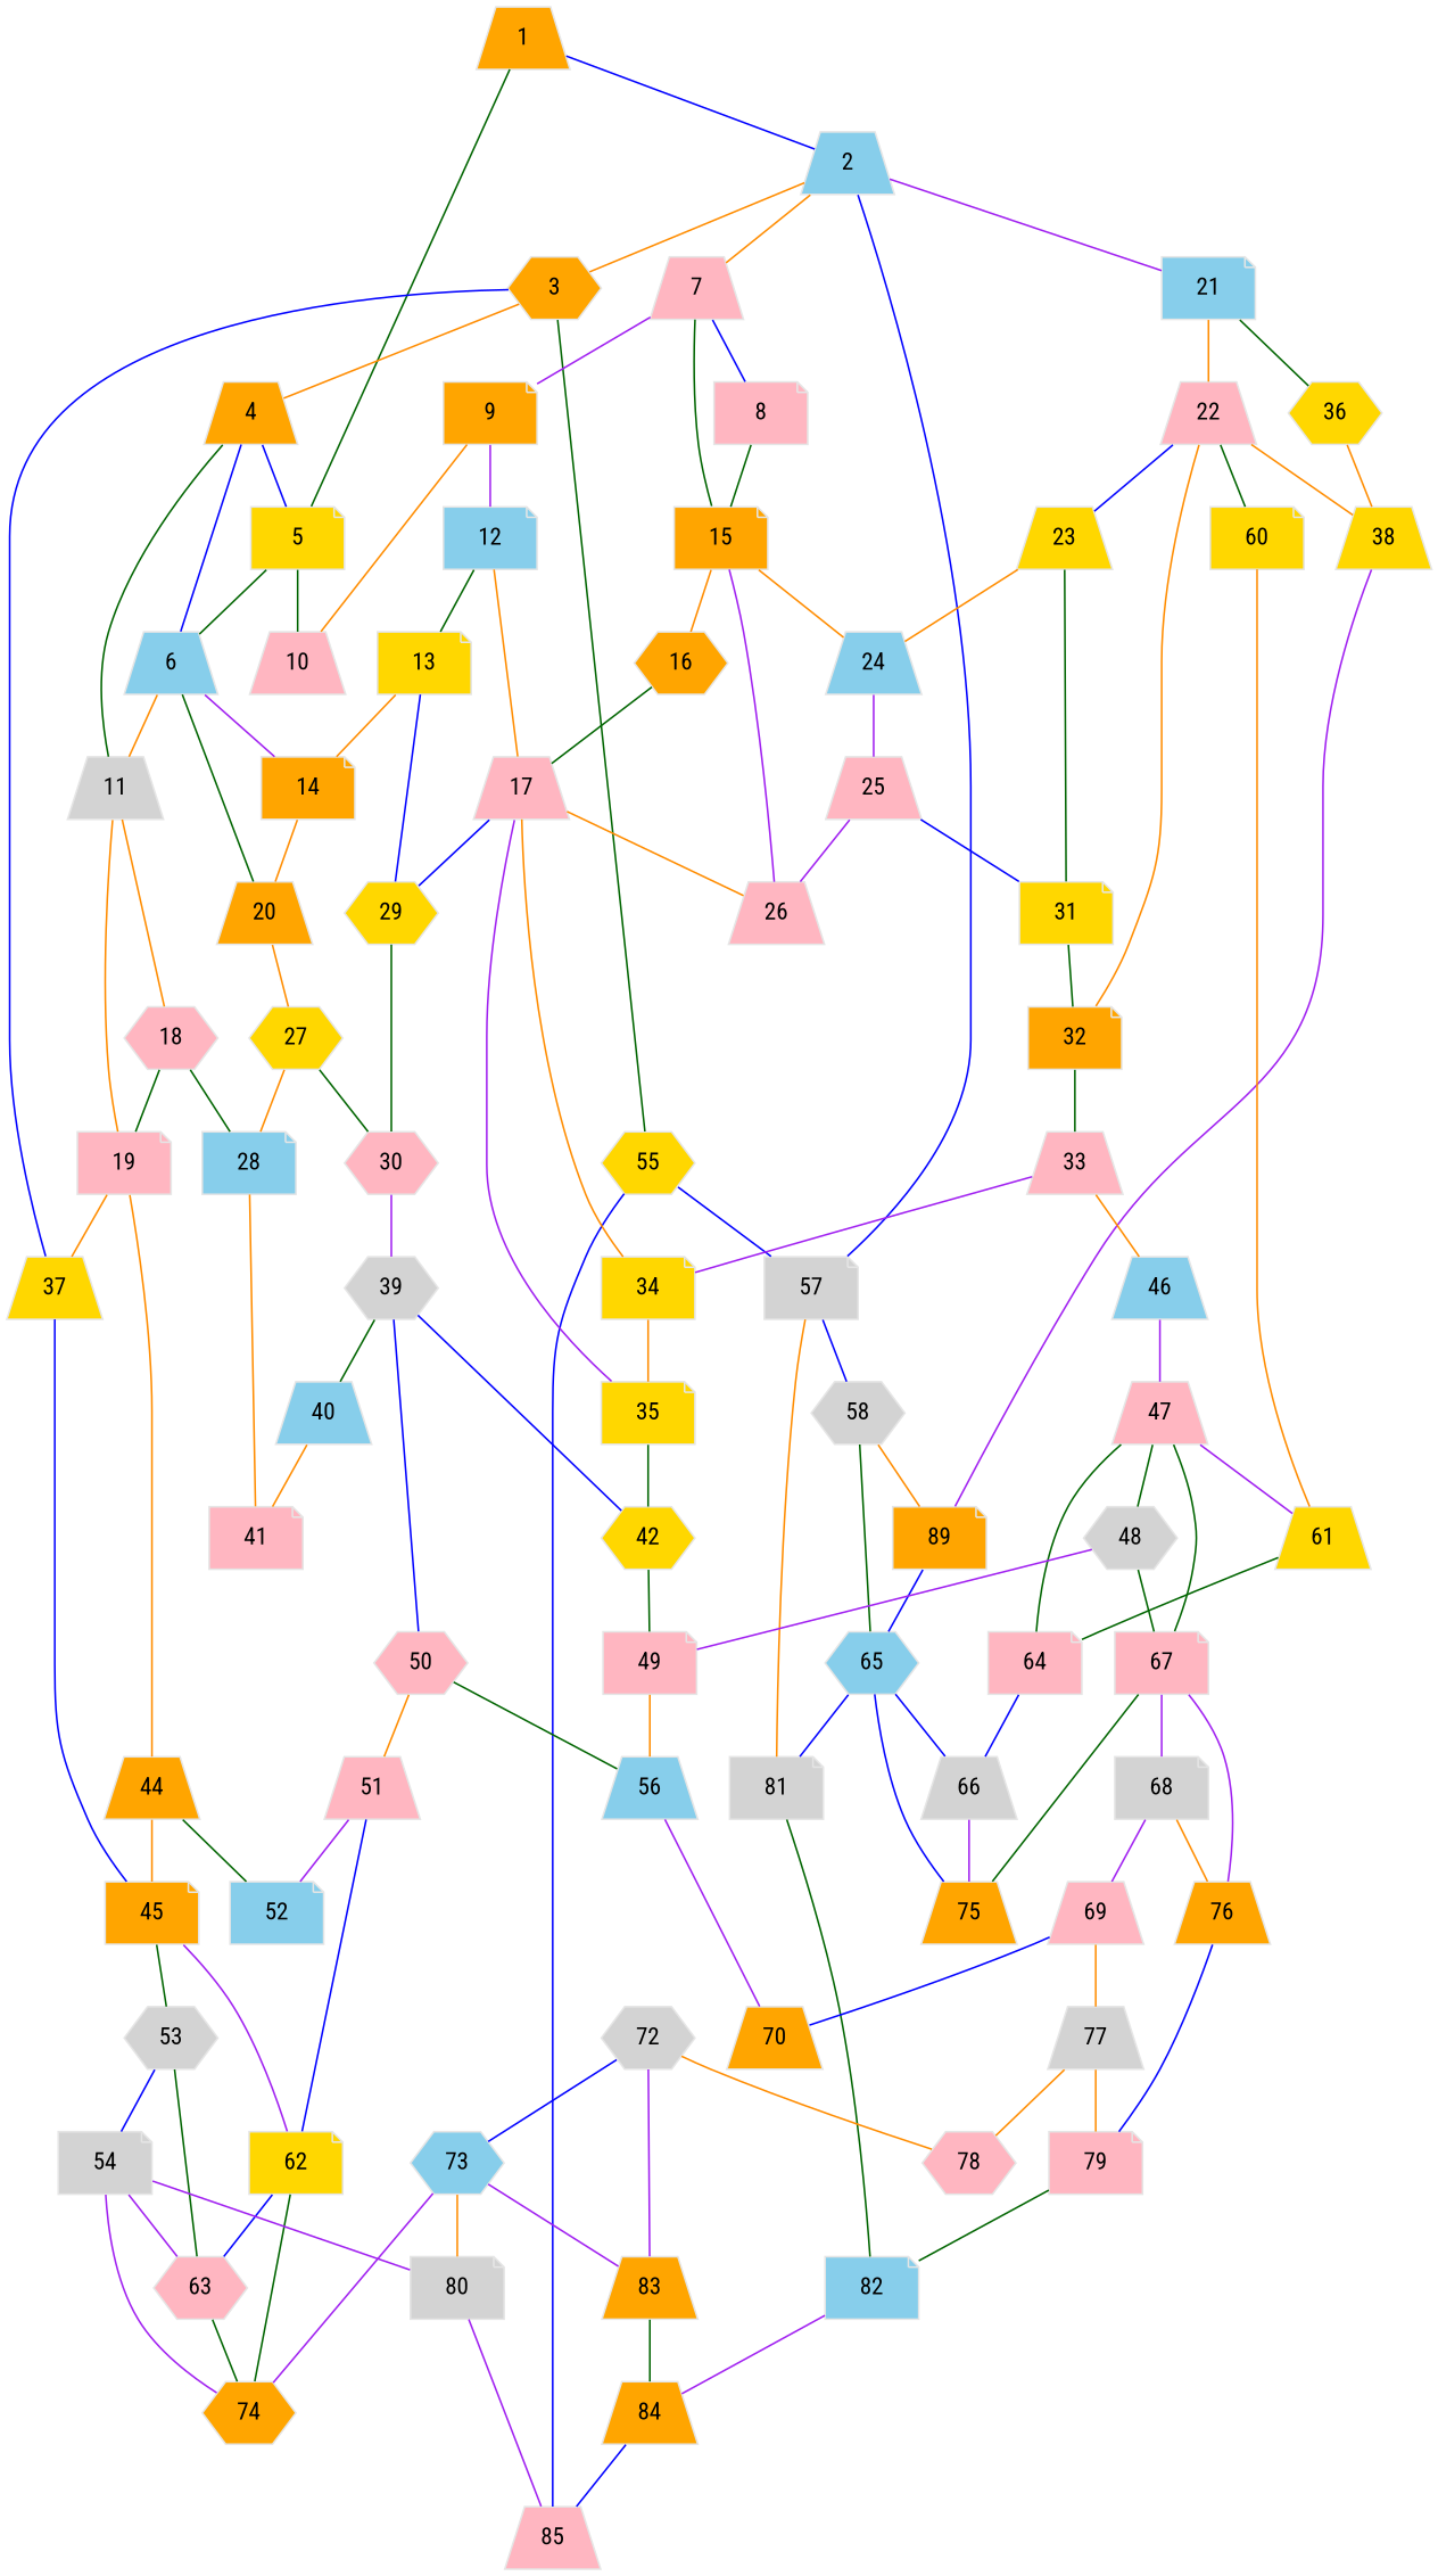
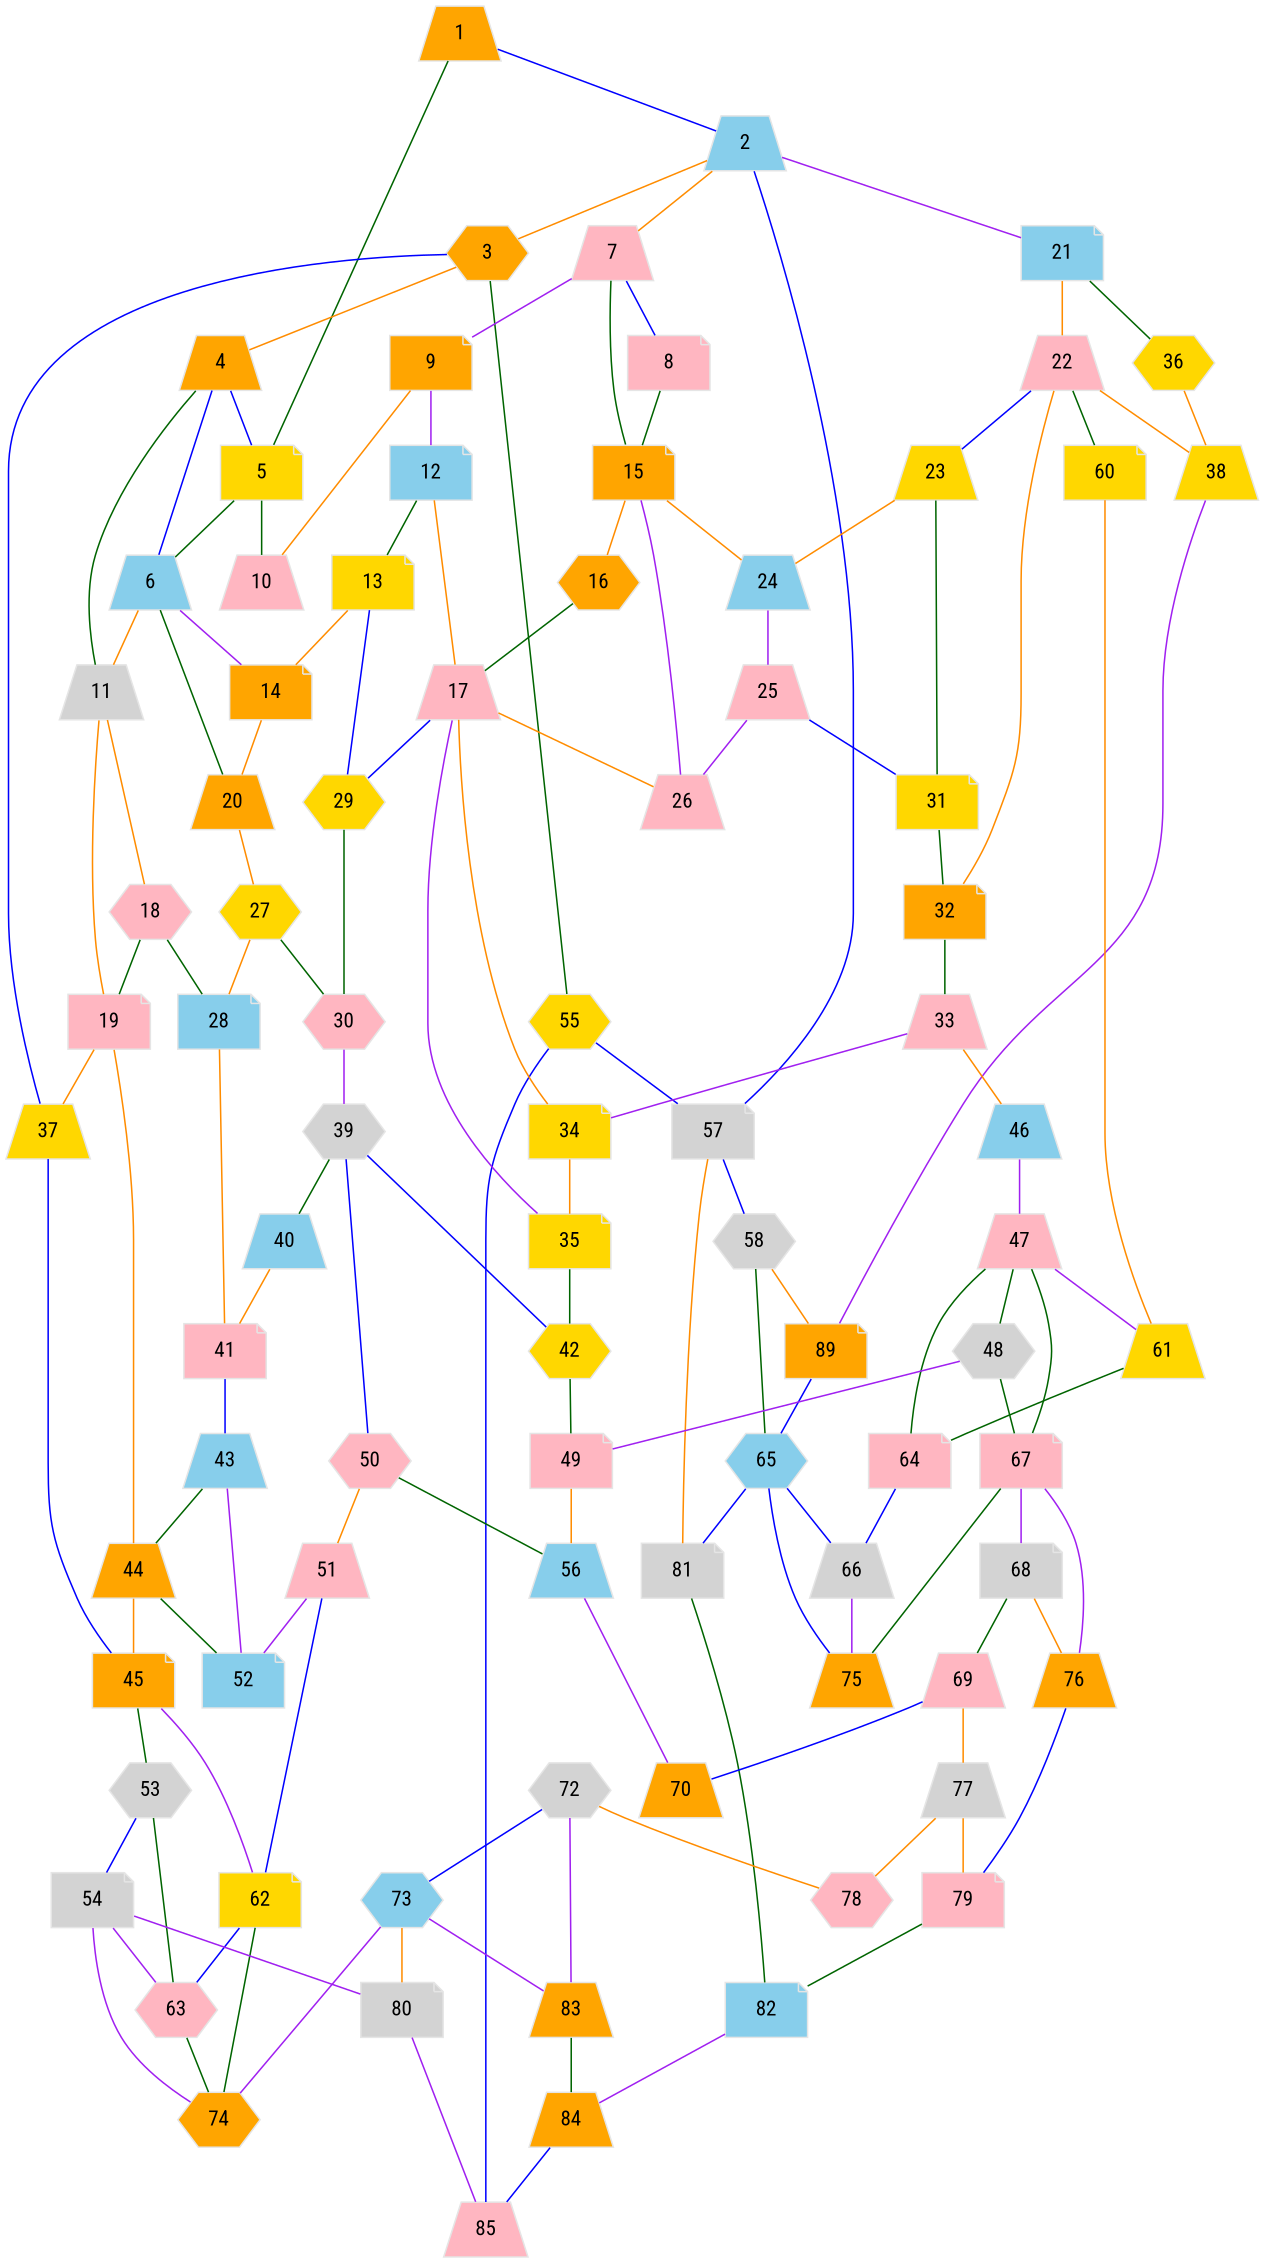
  graph {
    fontname="Roboto Condensed"
    node [color=gray90 fillcolor=lightpink fontname="Roboto Condensed" shape=trapezium style=filled]
    edge [color=darkgreen fontname="Roboto Condensed" weight=1.0]
    1 [fillcolor=orange]
    2 [fillcolor=skyblue]
    5 [fillcolor=gold shape=note]
    3 [fillcolor=orange shape=hexagon]
    7
    21 [fillcolor=skyblue shape=note]
    57 [fillcolor=lightgrey shape=note]
    6 [fillcolor=skyblue]
    10
    4 [fillcolor=orange]
    37 [fillcolor=gold]
    55 [fillcolor=gold shape=hexagon]
    8 [shape=note]
    15 [fillcolor=orange shape=note]
    9 [fillcolor=orange shape=note]
    22
    36 [fillcolor=gold shape=hexagon]
    58 [fillcolor=lightgrey shape=hexagon]
    81 [fillcolor=lightgrey shape=note]
    11 [fillcolor=lightgrey]
    45 [fillcolor=orange shape=note]
    85
    14 [fillcolor=orange shape=note]
    20 [fillcolor=orange]
    18 [shape=hexagon]
    19 [shape=note]
    27 [fillcolor=gold shape=hexagon]
    16 [fillcolor=orange shape=hexagon]
    24 [fillcolor=skyblue]
    26
    12 [fillcolor=skyblue shape=note]
    13 [fillcolor=gold shape=note]
    17
    28 [fillcolor=skyblue shape=note]
    44 [fillcolor=orange]
    29 [fillcolor=gold shape=hexagon]
    34 [fillcolor=gold shape=note]
    35 [fillcolor=gold shape=note]
    30 [shape=hexagon]
    25
    42 [fillcolor=gold shape=hexagon]
    41 [shape=note]
    52 [fillcolor=skyblue shape=note]
    23 [fillcolor=gold]
    32 [fillcolor=orange shape=note]
    38 [fillcolor=gold]
    60 [fillcolor=gold shape=note]
    31 [fillcolor=gold shape=note]
    33
    n50 [fillcolor=orange label=89 shape=note]
    61 [fillcolor=gold]
    39 [fillcolor=lightgrey shape=hexagon]
+   43 [fillcolor=skyblue]
    40 [fillcolor=skyblue]
    50 [shape=hexagon]
    46 [fillcolor=skyblue]
    47
    49 [shape=note]
    53 [fillcolor=lightgrey shape=hexagon]
    62 [fillcolor=gold shape=note]
    65 [fillcolor=skyblue shape=hexagon]
    56 [fillcolor=skyblue]
    51
    54 [fillcolor=lightgrey shape=note]
    63 [shape=hexagon]
    74 [fillcolor=orange shape=hexagon]
    48 [fillcolor=lightgrey shape=hexagon]
    64 [shape=note]
    67 [shape=note]
    66 [fillcolor=lightgrey]
    75 [fillcolor=orange]
    68 [fillcolor=lightgrey shape=note]
    76 [fillcolor=orange]
    70 [fillcolor=orange]
    80 [fillcolor=lightgrey shape=note]
    82 [fillcolor=skyblue shape=note]
    69
    79 [shape=note]
    77 [fillcolor=lightgrey]
    78 [shape=hexagon]
    72 [fillcolor=lightgrey shape=hexagon]
    73 [fillcolor=skyblue shape=hexagon]
    83 [fillcolor=orange]
    84 [fillcolor=orange]
    1 -- 2 [color=blue]
    1 -- 5
    2 -- 3 [color=darkorange]
    2 -- 7 [color=darkorange]
    2 -- 21 [color=purple weight=2.0]
    2 -- 57 [color=blue]
    5 -- 6
    5 -- 10 [weight=2.0]
    3 -- 4 [color=darkorange]
    3 -- 37 [color=blue]
    3 -- 55
    7 -- 8 [color=blue]
    7 -- 15
    7 -- 9 [color=purple]
    21 -- 22 [color=darkorange]
    21 -- 36 [weight=2.0]
    57 -- 58 [color=blue]
    57 -- 81 [color=darkorange]
    6 -- 11 [color=darkorange weight=2.0]
    6 -- 14 [color=purple]
    6 -- 20
    4 -- 5 [color=blue]
    4 -- 6 [color=blue]
    4 -- 11
    37 -- 45 [color=blue]
    55 -- 57 [color=blue]
    55 -- 85 [color=blue]
    8 -- 15
    15 -- 16 [color=darkorange weight=2.0]
    15 -- 24 [color=darkorange]
    15 -- 26 [color=purple]
    9 -- 10 [color=darkorange]
    9 -- 12 [color=purple]
    22 -- 23 [color=blue]
    22 -- 32 [color=darkorange]
    22 -- 38 [color=darkorange]
    22 -- 60 [weight=2.0]
    36 -- 38 [color=darkorange]
    58 -- n50 [color=darkorange]
    58 -- 65 [weight=2.0]
    81 -- 82
    11 -- 18 [color=darkorange]
    11 -- 19 [color=darkorange]
    45 -- 53
    45 -- 62 [color=purple]
    14 -- 20 [color=darkorange]
    20 -- 27 [color=darkorange]
    18 -- 19
    18 -- 28
    19 -- 37 [color=darkorange]
    19 -- 44 [color=darkorange weight=2.0]
    27 -- 28 [color=darkorange]
    27 -- 30
    16 -- 17
    24 -- 25 [color=purple]
    12 -- 13
    12 -- 17 [color=darkorange]
    13 -- 14 [color=darkorange]
    13 -- 29 [color=blue]
    17 -- 26 [color=darkorange]
    17 -- 29 [color=blue]
    17 -- 34 [color=darkorange]
    17 -- 35 [color=purple]
    28 -- 41 [color=darkorange]
    44 -- 45 [color=darkorange weight=2.0]
    44 -- 52
    29 -- 30
    34 -- 35 [color=darkorange]
    35 -- 42
    30 -- 39 [color=purple]
    25 -- 26 [color=purple]
    25 -- 31 [color=blue]
    42 -- 49
+   41 -- 43 [color=blue]
    23 -- 24 [color=darkorange]
    23 -- 31
    32 -- 33
    38 -- n50 [color=purple]
    60 -- 61 [color=darkorange]
    31 -- 32
    33 -- 34 [color=purple]
    33 -- 46 [color=darkorange]
    n50 -- 65 [color=blue]
    61 -- 64
    39 -- 42 [color=blue weight=2.0]
    39 -- 40 [weight=2.0]
    39 -- 50 [color=blue]
+   43 -- 44
+   43 -- 52 [color=purple]
    40 -- 41 [color=darkorange]
    50 -- 56
    50 -- 51 [color=darkorange]
    46 -- 47 [color=purple weight=2.0]
    47 -- 61 [color=purple]
    47 -- 48
    47 -- 64
    47 -- 67
    49 -- 56 [color=darkorange]
    53 -- 54 [color=blue]
    53 -- 63 [weight=2.0]
    62 -- 63 [color=blue weight=2.0]
    62 -- 74
    65 -- 81 [color=blue]
    65 -- 66 [color=blue]
    65 -- 75 [color=blue]
    56 -- 70 [color=purple]
    51 -- 52 [color=purple]
    51 -- 62 [color=blue]
    54 -- 63 [color=purple]
    54 -- 74 [color=purple]
    54 -- 80 [color=purple]
    63 -- 74
    48 -- 49 [color=purple]
    48 -- 67
    64 -- 66 [color=blue]
    67 -- 75
    67 -- 68 [color=purple]
    67 -- 76 [color=purple]
    66 -- 75 [color=purple]
    68 -- 76 [color=darkorange]
-   68 -- 69 [color=purple]
+   68 -- 69
    76 -- 79 [color=blue]
    80 -- 85 [color=purple]
    82 -- 84 [color=purple]
    69 -- 70 [color=blue]
    69 -- 77 [color=darkorange]
    79 -- 82
    77 -- 79 [color=darkorange]
    77 -- 78 [color=darkorange]
    72 -- 78 [color=darkorange]
    72 -- 73 [color=blue weight=3.0]
    72 -- 83 [color=purple]
    73 -- 74 [color=purple]
    73 -- 80 [color=darkorange]
    73 -- 83 [color=purple]
    83 -- 84
    84 -- 85 [color=blue]
  }
